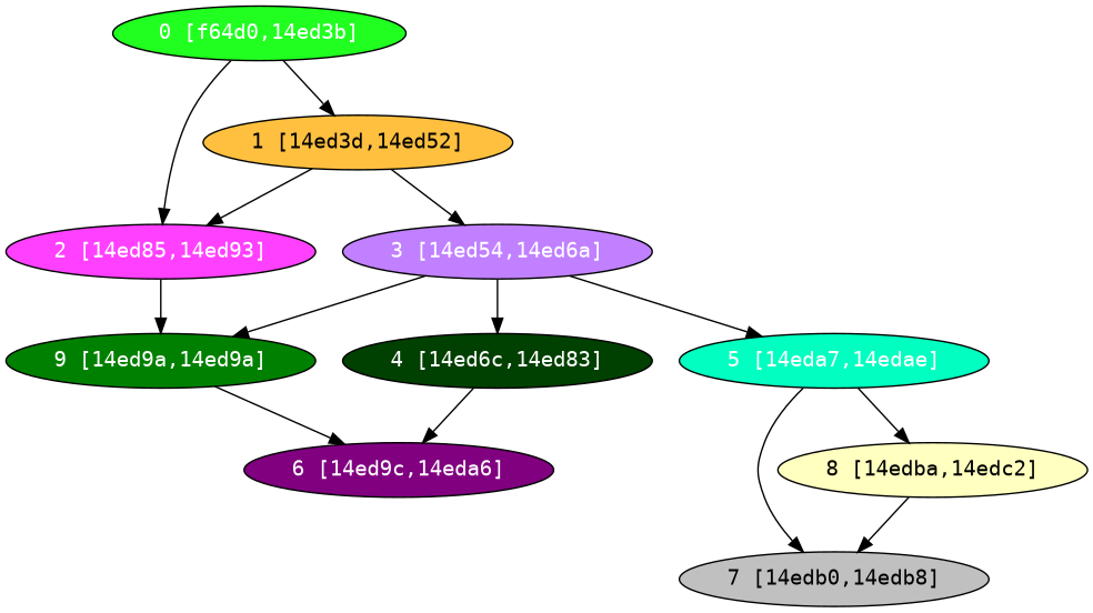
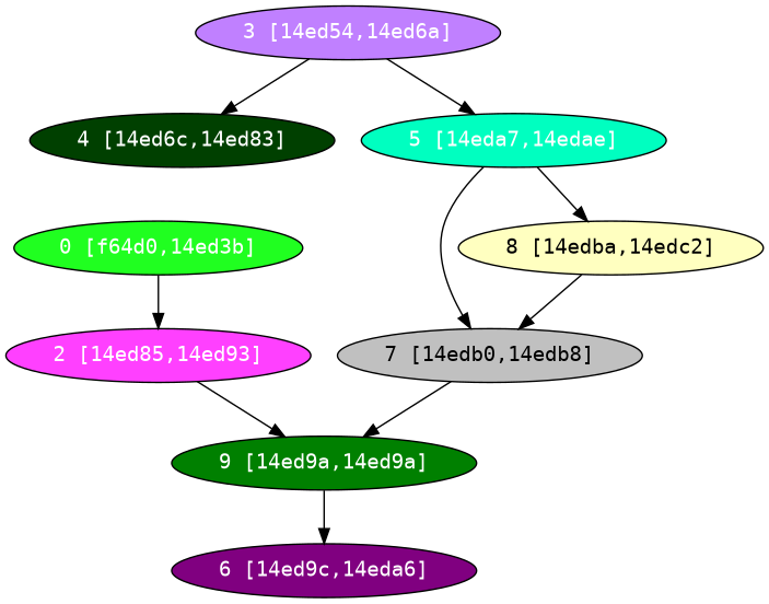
  digraph {
    fontname="DejaVu Sans Mono"
    node [fontcolor="#ffffff" fontname="DejaVu Sans Mono" shape=oval style=filled]
    edge [fontname="DejaVu Sans Mono"]
    n1 [fillcolor="#20FF20" label="0 [f64d0,14ed3b]"]
-   n2 [fillcolor="#FFC040" fontcolor="#000000" label="1 [14ed3d,14ed52]"]
    n3 [fillcolor="#FF40FF" label="2 [14ed85,14ed93]"]
    n4 [fillcolor="#C080FF" label="3 [14ed54,14ed6a]"]
    n5 [fillcolor="#008000" label="9 [14ed9a,14ed9a]"]
    n6 [fillcolor="#004000" label="4 [14ed6c,14ed83]"]
    n7 [fillcolor="#00FFC0" label="5 [14eda7,14edae]"]
    n8 [fillcolor="#800080" label="6 [14ed9c,14eda6]"]
    n9 [fillcolor="#C0C0C0" fontcolor="#000000" label="7 [14edb0,14edb8]"]
    n10 [fillcolor="#FFFFC0" fontcolor="#000000" label="8 [14edba,14edc2]"]
-   n1 -> n2
    n1 -> n3
-   n2 -> n3
-   n2 -> n4
    n3 -> n5
    n4 -> n6
    n4 -> n7
    n5 -> n8
-   n6 -> n8
    n7 -> n9
    n7 -> n10
-   n4 -> n5
+   n9 -> n5
    n10 -> n9
  }
